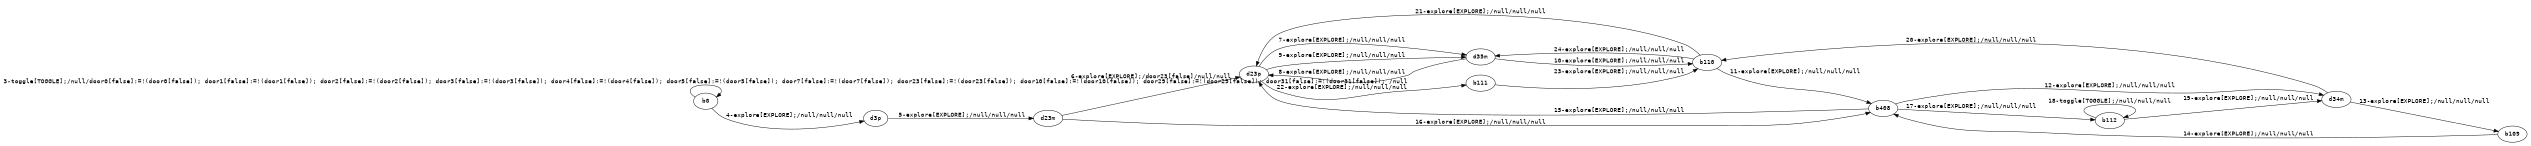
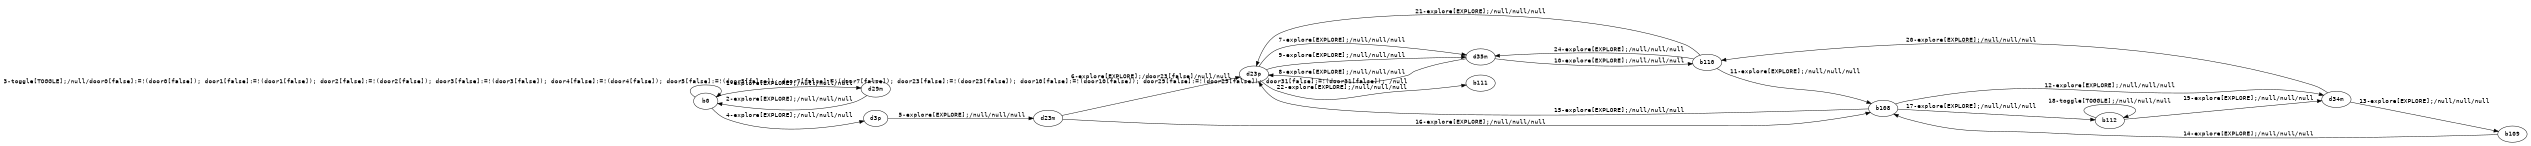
  digraph {
    fontname="DejaVu Sans Mono"
    rankdir=LR
    node [fontname="DejaVu Sans Mono"]
    edge [fontname="DejaVu Sans Mono"]
    b0
+   d29m
    n3 [label=d3p]
    d23m
    d23p
-   b108 [label=b408]
+   b108
    d35m
    b111
    b110
    d34m
    b112
    b109
    b0 -> b0 [label="3-toggle[TOGGLE];/null/door0[false]:=!(door0[false]); door1[false]:=!(door1[false]); door2[false]:=!(door2[false]); door3[false]:=!(door3[false]); door4[false]:=!(door4[false]); door5[false]:=!(door5[false]); door7[false]:=!(door7[false]); door23[false]:=!(door23[false]); door10[false]:=!(door10[false]); door29[false]:=!(door29[false]); door31[false]:=!(door31[false]); /null"]
+   b0 -> d29m [label="1-explore[EXPLORE];/null/null/null"]
    b0 -> n3 [label="4-explore[EXPLORE];/null/null/null"]
+   d29m -> b0 [label="2-explore[EXPLORE];/null/null/null"]
    n3 -> d23m [label="5-explore[EXPLORE];/null/null/null"]
    d23m -> d23p [label="6-explore[EXPLORE];/door23[false]/null/null"]
    d23m -> b108 [label="16-explore[EXPLORE];/null/null/null"]
    d23p -> d35m [label="7-explore[EXPLORE];/null/null/null"]
    d23p -> d35m [label="9-explore[EXPLORE];/null/null/null"]
    d23p -> b111 [label="22-explore[EXPLORE];/null/null/null"]
    b108 -> d23p [label="15-explore[EXPLORE];/null/null/null"]
    b108 -> d34m [label="12-explore[EXPLORE];/null/null/null"]
    b108 -> b112 [label="17-explore[EXPLORE];/null/null/null"]
    d35m -> d23p [label="8-explore[EXPLORE];/null/null/null"]
    d35m -> b110 [label="10-explore[EXPLORE];/null/null/null"]
-   b111 -> b110 [label="23-explore[EXPLORE];/null/null/null"]
    b110 -> d23p [label="21-explore[EXPLORE];/null/null/null"]
    b110 -> b108 [label="11-explore[EXPLORE];/null/null/null"]
    b110 -> d35m [label="24-explore[EXPLORE];/null/null/null"]
    d34m -> b110 [label="20-explore[EXPLORE];/null/null/null"]
    d34m -> b109 [label="13-explore[EXPLORE];/null/null/null"]
    b112 -> d34m [label="19-explore[EXPLORE];/null/null/null"]
    b112 -> b112 [label="18-toggle[TOGGLE];/null/null/null"]
    b109 -> b108 [label="14-explore[EXPLORE];/null/null/null"]
  }
